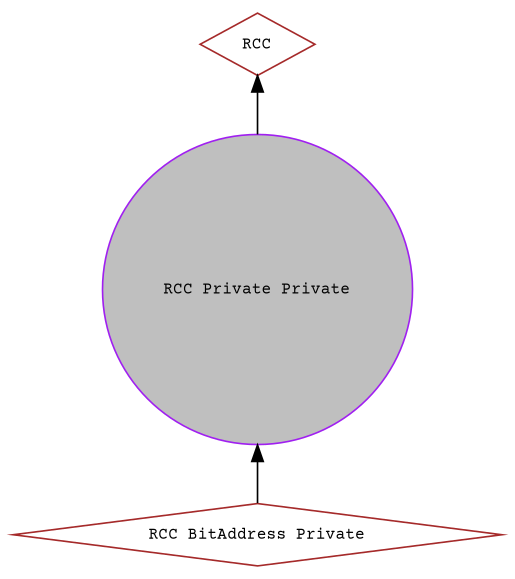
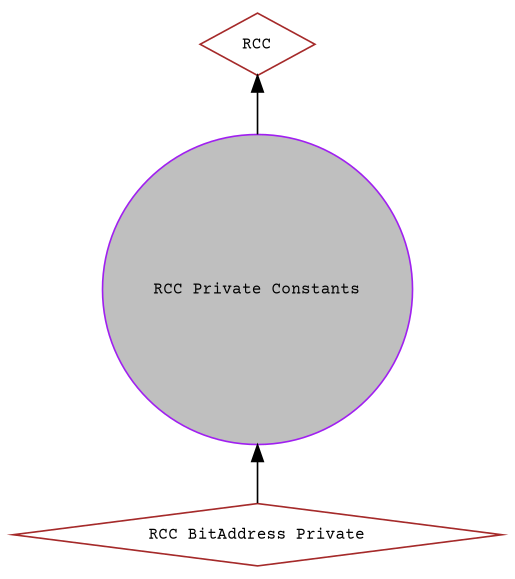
  digraph {
    fontname="Courier Prime"
    rankdir=TB
    node [color=brown fillcolor=white fontname="Courier Prime" fontsize=10 shape=diamond style=filled]
    edge [dir=back fontname="Courier Prime" fontsize=10 labelfontname=Helvetica labelfontsize=10 shape=plaintext style=solid]
    n1 [height=0.2 label="RCC BitAddress Private" width=0.4]
-   n2 [color=purple fillcolor=grey75 fontcolor=black height=0.2 label="RCC Private Private" shape=circle width=0.4]
+   n2 [color=purple fillcolor=grey75 fontcolor=black height=0.2 label="RCC Private Constants" shape=circle width=0.4]
    n3 [height=0.2 label=RCC width=0.4]
    n2 -> n1
    n3 -> n2
  }
